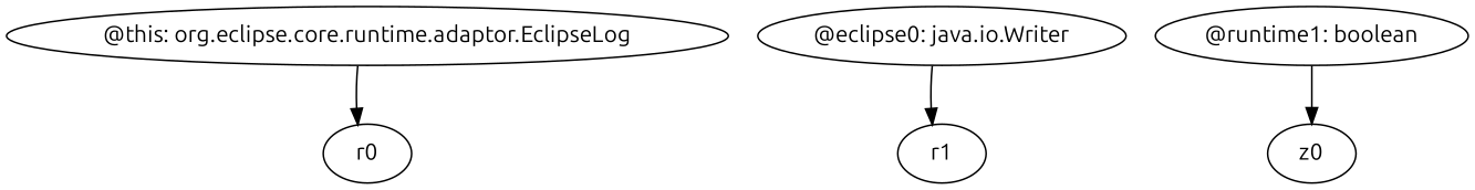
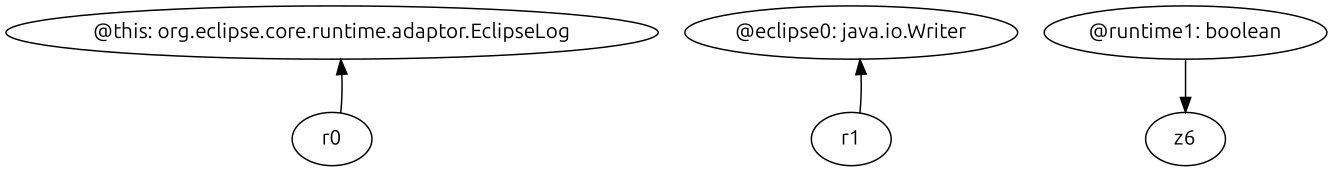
  digraph {
    fontname=Ubuntu
    node [fontname=Ubuntu]
    edge [fontname=Ubuntu]
    n1 [label="@this: org.eclipse.core.runtime.adaptor.EclipseLog"]
    n2 [label=r0]
    n3 [label="@eclipse0: java.io.Writer"]
    n4 [label=r1]
    n5 [label="@runtime1: boolean"]
-   n6 [label=z0]
-   n1 -> n2
-   n3 -> n4
+   n6 [label=z6]
+   n2 -> n1
+   n4 -> n3
    n5 -> n6
  }
